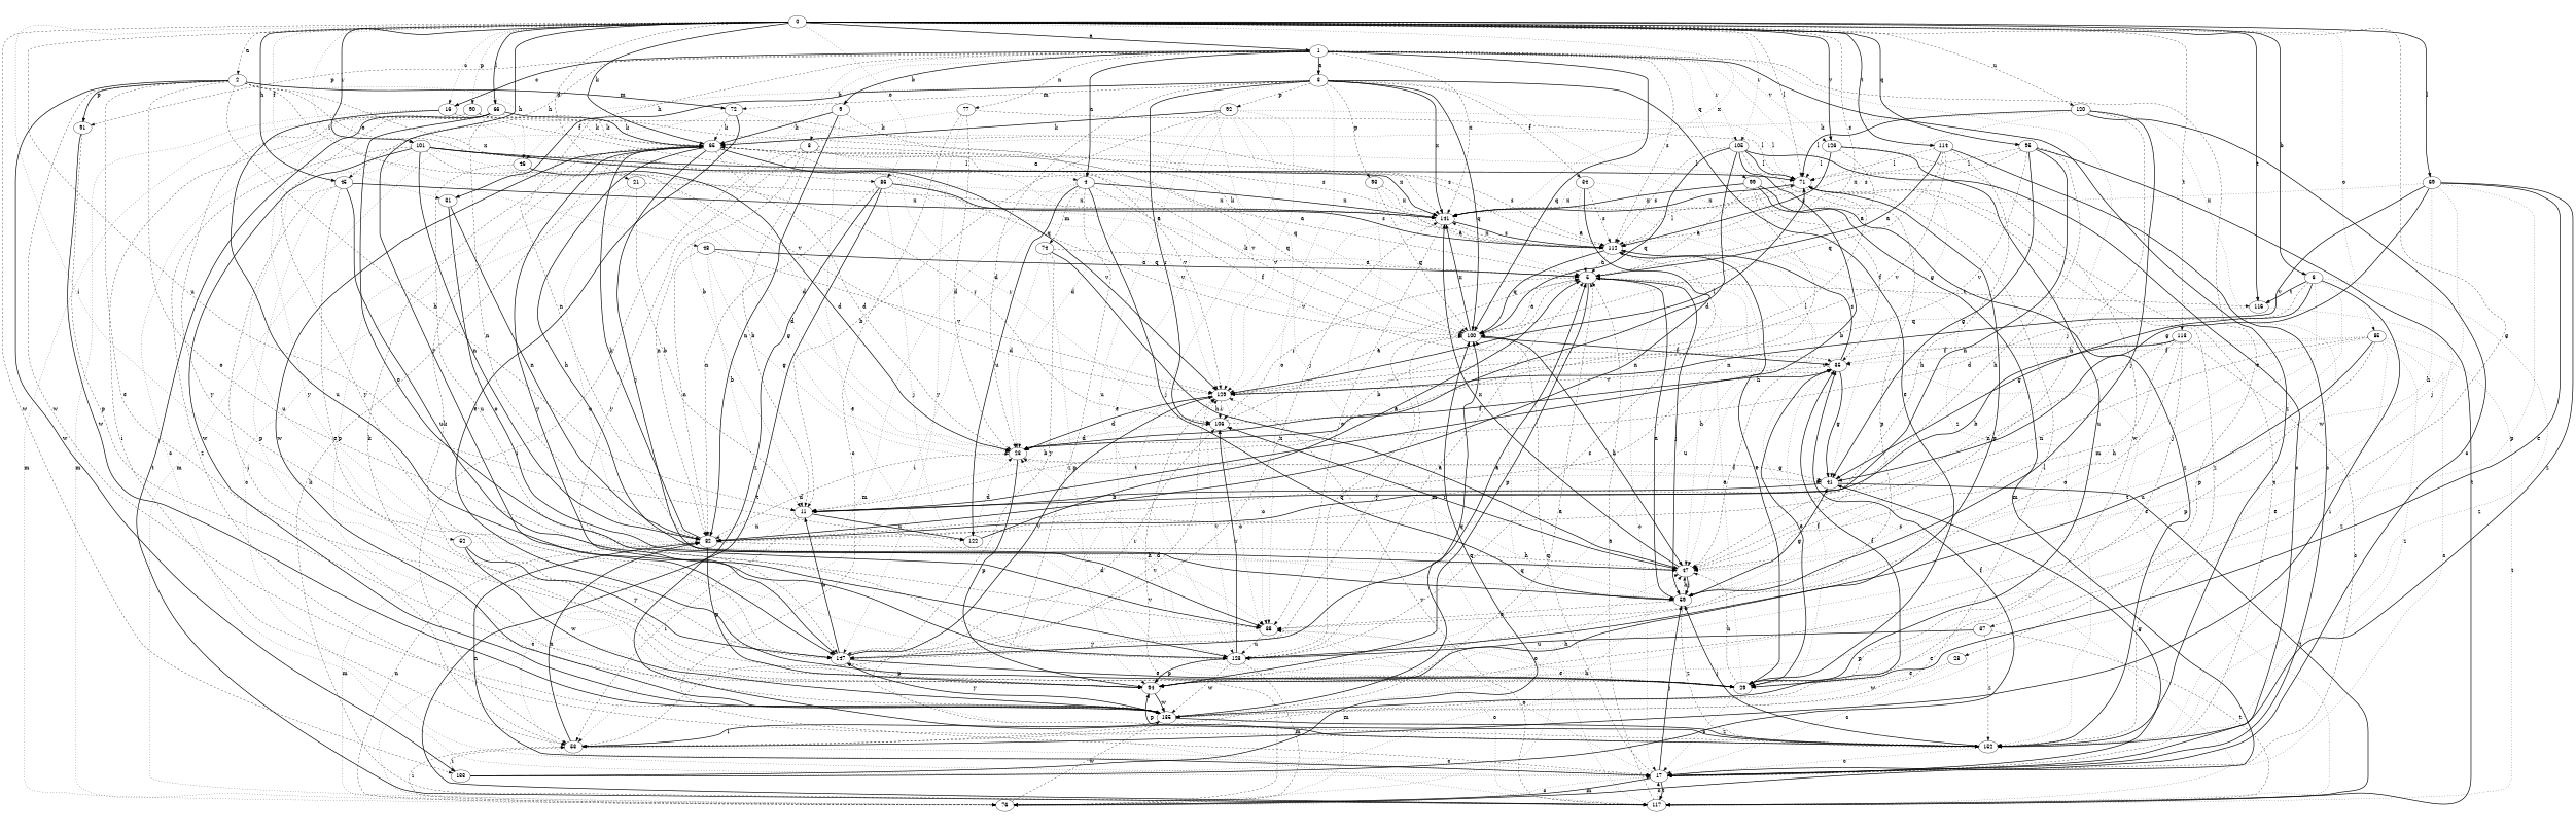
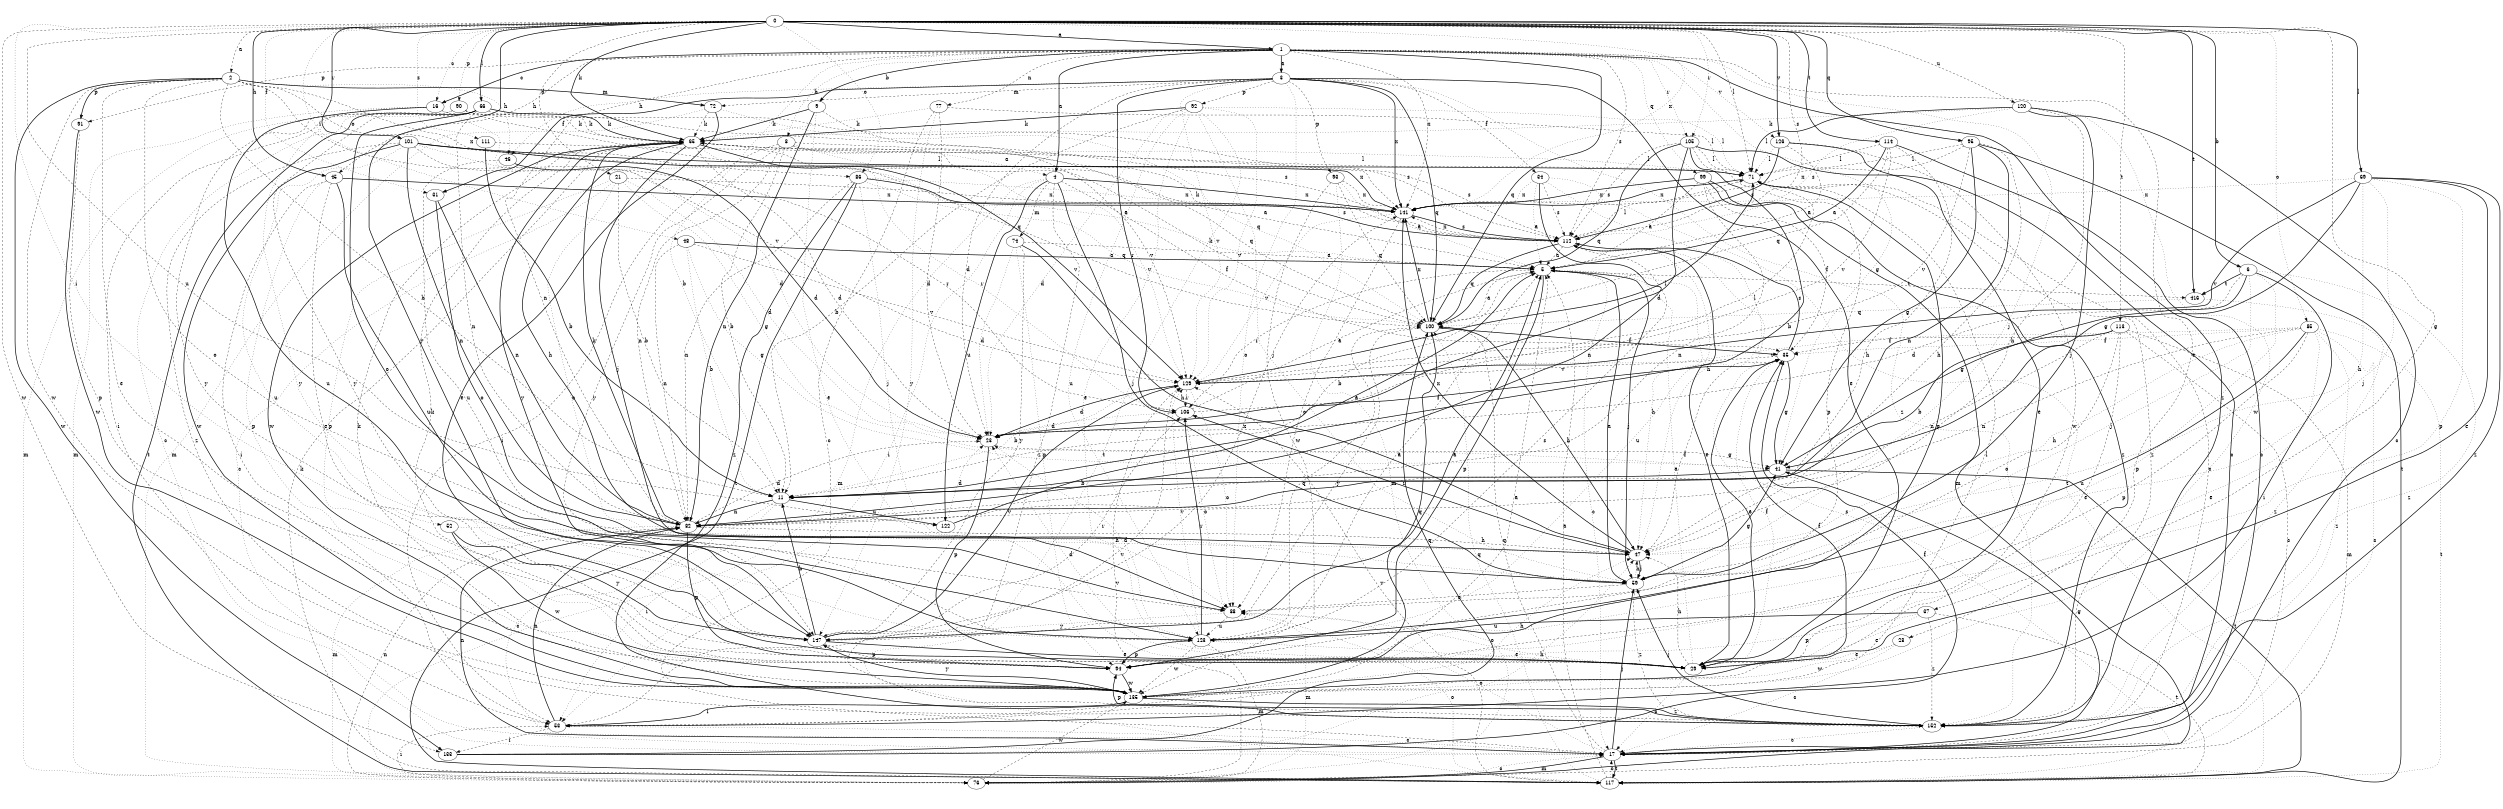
  strict digraph {
    edge [style=dashed]
    0
    1
    2
    6
    16
    21
    31
    37
    45
    48
    52
    65
    66
    69
    71
    85
    86
    90
    95
    101
    105
+   111
    112
    113
    114
-   116
+   116 [label=416]
    120
    122
    126
    133
    141
    147
    3
    4
    8
    9
    11
    28
    41
    59
    77
    82
    91
    99
    100
    152
    29
    46
    72
    88
    129
    135
    23
    53
    94
    76
    123
    17
    117
    5
    47
    106
    35
    34
    92
    93
    74
    0 -> 1 [label=a style=bold]
    0 -> 2 [label=a]
    0 -> 6 [label=b style=bold]
    0 -> 16 [label=c style=dotted]
    0 -> 21 [label=d]
    0 -> 31 [label=f style=dotted]
    0 -> 37 [label=g]
    0 -> 45 [label=h style=bold]
    0 -> 48 [label=i style=dotted]
    0 -> 52 [label=i style=dotted]
    0 -> 65 [label=k style=bold]
    0 -> 66 [label=l style=bold]
    0 -> 69 [label=l style=bold]
    0 -> 71 [label=l]
    0 -> 85 [label=o style=dotted]
    0 -> 86 [label=o style=dotted]
    0 -> 90 [label=p style=dotted]
    0 -> 95 [label=q style=bold]
    0 -> 101 [label=r style=bold]
    0 -> 105 [label=r style=dotted]
+   0 -> 111 [label=s style=dotted]
    0 -> 112 [label=s]
    0 -> 113 [label=t]
    0 -> 114 [label=t style=bold]
    0 -> 116 [label=t style=bold]
    0 -> 120 [label=u]
    0 -> 122 [label=u]
    0 -> 126 [label=v style=bold]
    0 -> 133 [label=w]
    0 -> 141 [label=x style=dotted]
    0 -> 147 [label=y style=bold]
    1 -> 16 [label=c style=bold]
    1 -> 45 [label=h]
    1 -> 105 [label=r style=dotted]
    1 -> 112 [label=s]
    1 -> 126 [label=v style=dotted]
    1 -> 141 [label=x]
    1 -> 3 [label=a style=bold]
    1 -> 4 [label=a style=bold]
    1 -> 8 [label=b style=dotted]
    1 -> 9 [label=b style=bold]
    1 -> 11 [label=b style=dotted]
    1 -> 28 [label=e]
    1 -> 41 [label=g style=dotted]
    1 -> 59 [label=j style=dotted]
    1 -> 77 [label=n]
    1 -> 82 [label=n]
    1 -> 91 [label=p]
    1 -> 99 [label=q style=dotted]
    1 -> 100 [label=q style=bold]
    1 -> 152 [label=z style=bold]
    2 -> 86 [label=o]
    2 -> 133 [label=w style=bold]
    2 -> 141 [label=x]
    2 -> 11 [label=b]
    2 -> 91 [label=p style=bold]
    2 -> 29 [label=e]
    2 -> 46 [label=h style=dotted]
    2 -> 72 [label=m style=bold]
    2 -> 88 [label=o]
    2 -> 129 [label=v]
    2 -> 135 [label=w]
    6 -> 116 [label=t style=bold]
    6 -> 41 [label=g style=bold]
    6 -> 59 [label=j style=dotted]
    6 -> 152 [label=z style=dotted]
    6 -> 23 [label=d]
    6 -> 53 [label=i style=bold]
    6 -> 94 [label=p style=dotted]
    16 -> 65 [label=k]
    16 -> 147 [label=y style=dotted]
    16 -> 23 [label=d style=dotted]
    16 -> 76 [label=m style=dotted]
    16 -> 123 [label=u style=bold]
    21 -> 141 [label=x]
    21 -> 11 [label=b]
    21 -> 41 [label=g style=dotted]
    21 -> 88 [label=o style=dotted]
    21 -> 23 [label=d style=dotted]
    21 -> 94 [label=p style=dotted]
    21 -> 17 [label=c style=dotted]
    31 -> 82 [label=n style=bold]
    31 -> 88 [label=o style=bold]
    37 -> 152 [label=z]
    37 -> 29 [label=e style=dotted]
    37 -> 94 [label=p style=dotted]
    37 -> 123 [label=u style=bold]
    37 -> 117 [label=t]
    45 -> 141 [label=x style=bold]
    45 -> 29 [label=e]
    45 -> 53 [label=i]
    45 -> 94 [label=p style=dotted]
    45 -> 123 [label=u style=bold]
    48 -> 11 [label=b style=dotted]
    48 -> 41 [label=g style=dotted]
    48 -> 82 [label=n]
    48 -> 129 [label=v]
    48 -> 5 [label=a style=bold]
    52 -> 147 [label=y style=bold]
    52 -> 135 [label=w style=bold]
    52 -> 47 [label=h style=dotted]
    65 -> 71 [label=l style=dotted]
    65 -> 147 [label=y style=bold]
    65 -> 59 [label=j style=bold]
    65 -> 129 [label=v style=bold]
    65 -> 135 [label=w style=bold]
    65 -> 23 [label=d]
    65 -> 5 [label=a]
    65 -> 47 [label=h style=bold]
    65 -> 106 [label=r style=dotted]
    66 -> 65 [label=k style=bold]
    66 -> 112 [label=s]
    66 -> 147 [label=y]
    66 -> 82 [label=n]
    66 -> 88 [label=o style=bold]
    66 -> 53 [label=i]
    66 -> 17 [label=c style=dotted]
    66 -> 117 [label=t style=bold]
    69 -> 141 [label=x style=dotted]
    69 -> 41 [label=g style=bold]
    69 -> 59 [label=j style=dotted]
    69 -> 152 [label=z style=bold]
    69 -> 29 [label=e style=bold]
    69 -> 129 [label=v style=bold]
    69 -> 94 [label=p style=dotted]
    69 -> 47 [label=h style=dotted]
    71 -> 141 [label=x style=bold]
    71 -> 152 [label=z]
    71 -> 94 [label=p style=bold]
    71 -> 17 [label=c]
    85 -> 82 [label=n]
    85 -> 152 [label=z style=dotted]
    85 -> 29 [label=e style=dotted]
    85 -> 129 [label=v style=dotted]
    85 -> 94 [label=p]
    85 -> 123 [label=u style=bold]
    85 -> 17 [label=c style=dotted]
    85 -> 117 [label=t style=dotted]
    85 -> 47 [label=h style=dotted]
    85 -> 35 [label=f style=dotted]
    86 -> 112 [label=s style=bold]
    86 -> 141 [label=x style=dotted]
    86 -> 59 [label=j style=dotted]
    86 -> 82 [label=n]
    86 -> 100 [label=q style=dotted]
    86 -> 152 [label=z style=bold]
    86 -> 117 [label=t style=bold]
    90 -> 65 [label=k]
    90 -> 112 [label=s]
    90 -> 147 [label=y]
    90 -> 100 [label=q]
    90 -> 76 [label=m style=dotted]
    95 -> 71 [label=l]
    95 -> 141 [label=x]
    95 -> 41 [label=g style=bold]
    95 -> 82 [label=n style=bold]
    95 -> 129 [label=v]
    95 -> 117 [label=t style=bold]
    95 -> 47 [label=h]
    101 -> 71 [label=l style=bold]
    101 -> 141 [label=x style=bold]
    101 -> 82 [label=n style=bold]
    101 -> 152 [label=z]
    101 -> 135 [label=w style=bold]
    101 -> 123 [label=u style=dotted]
    101 -> 5 [label=a style=dotted]
    101 -> 106 [label=r]
-   105 -> 71 [label=l style=bold]
+   105 -> 71 [label=l]
    105 -> 112 [label=s]
    105 -> 11 [label=b style=bold]
    105 -> 100 [label=q style=bold]
    105 -> 23 [label=d style=bold]
    105 -> 94 [label=p]
    105 -> 17 [label=c style=bold]
+   111 -> 71 [label=l]
+   111 -> 11 [label=b style=bold]
    112 -> 65 [label=k]
    112 -> 71 [label=l]
    112 -> 141 [label=x]
    112 -> 100 [label=q style=bold]
    112 -> 29 [label=e style=bold]
    112 -> 123 [label=u style=dotted]
    112 -> 5 [label=a]
    113 -> 11 [label=b style=bold]
    113 -> 82 [label=n]
    113 -> 29 [label=e]
    113 -> 88 [label=o]
-   113 -> 47 [label=m]
+   113 -> 76 [label=m]
    113 -> 17 [label=c]
    113 -> 35 [label=f]
    114 -> 71 [label=l]
    114 -> 100 [label=q]
    114 -> 129 [label=v]
    114 -> 17 [label=c style=bold]
    114 -> 5 [label=a style=bold]
    114 -> 47 [label=h]
    116 -> 100 [label=q style=dotted]
    116 -> 152 [label=z style=dotted]
    120 -> 65 [label=k style=dotted]
    120 -> 71 [label=l style=bold]
    120 -> 112 [label=s style=dotted]
    120 -> 59 [label=j style=bold]
    120 -> 135 [label=w style=dotted]
    120 -> 17 [label=c style=bold]
    120 -> 47 [label=h]
    122 -> 23 [label=d style=dotted]
    122 -> 5 [label=a style=bold]
    126 -> 71 [label=l style=dotted]
    126 -> 112 [label=s style=bold]
-   126 -> 29 [label=u style=bold]
+   126 -> 29 [label=e style=bold]
    126 -> 135 [label=w]
    126 -> 5 [label=a]
    133 -> 100 [label=q style=bold]
-   133 -> 53 [label=i]
+   53 -> 133 [label=i]
    133 -> 47 [label=h style=dotted]
    133 -> 35 [label=f style=bold]
    141 -> 112 [label=s style=bold]
    141 -> 88 [label=o]
    141 -> 129 [label=v style=dotted]
    147 -> 141 [label=x]
    147 -> 11 [label=b style=bold]
    147 -> 29 [label=e style=bold]
    147 -> 129 [label=v style=bold]
    147 -> 94 [label=p]
    147 -> 5 [label=a style=bold]
    147 -> 106 [label=r]
    3 -> 31 [label=f style=bold]
    3 -> 141 [label=x style=bold]
    3 -> 100 [label=q style=bold]
    3 -> 152 [label=z style=dotted]
    3 -> 29 [label=e style=bold]
    3 -> 46 [label=h style=dotted]
    3 -> 72 [label=m]
    3 -> 88 [label=o style=dotted]
    3 -> 129 [label=v style=dotted]
    3 -> 23 [label=d]
    3 -> 106 [label=r style=bold]
    3 -> 34 [label=f]
    3 -> 92 [label=p]
    3 -> 93 [label=p]
    4 -> 122 [label=u style=bold]
    4 -> 141 [label=x style=bold]
    4 -> 59 [label=j style=bold]
    4 -> 152 [label=z]
    4 -> 53 [label=i style=dotted]
    4 -> 76 [label=m style=dotted]
    4 -> 35 [label=f]
    4 -> 74 [label=m]
    8 -> 112 [label=s]
    8 -> 147 [label=y]
    8 -> 4 [label=a style=dotted]
    8 -> 11 [label=b]
    8 -> 82 [label=n]
    8 -> 100 [label=q]
    8 -> 129 [label=v style=dotted]
    8 -> 53 [label=i]
    9 -> 65 [label=k style=bold]
    9 -> 82 [label=n style=bold]
    9 -> 29 [label=e style=dotted]
    9 -> 129 [label=v]
    11 -> 122 [label=u style=bold]
-   11 -> 82 [label=n style=dotted]
-   11 -> 53 [label=i]
+   11 -> 82 [label=n style=bold]
+   11 -> 53 [label=i style=dotted]
    11 -> 17 [label=c style=dotted]
    28 -> 29 [label=e style=dotted]
    28 -> 135 [label=w style=dotted]
    28 -> 17 [label=c style=dotted]
    41 -> 11 [label=b style=bold]
    41 -> 117 [label=t style=bold]
    59 -> 41 [label=g style=bold]
    59 -> 152 [label=z]
    59 -> 88 [label=o]
    59 -> 5 [label=a style=bold]
    59 -> 47 [label=h style=dotted]
    77 -> 65 [label=k style=dotted]
    77 -> 71 [label=l]
    77 -> 147 [label=y style=dotted]
    77 -> 23 [label=d]
    77 -> 17 [label=c]
    82 -> 65 [label=k style=bold]
    82 -> 23 [label=d]
    82 -> 94 [label=p style=bold]
    82 -> 76 [label=m style=dotted]
    82 -> 47 [label=h]
    91 -> 135 [label=w style=bold]
    91 -> 94 [label=p]
    99 -> 141 [label=x style=bold]
    99 -> 82 [label=n]
    99 -> 152 [label=z style=bold]
    99 -> 76 [label=m style=bold]
    99 -> 5 [label=a]
    99 -> 35 [label=f]
    100 -> 65 [label=k]
    100 -> 141 [label=x style=bold]
    100 -> 147 [label=y]
    100 -> 5 [label=a]
    100 -> 47 [label=h style=bold]
    100 -> 35 [label=f style=bold]
    152 -> 59 [label=j style=bold]
    152 -> 94 [label=p style=bold]
    152 -> 17 [label=c style=dotted]
    29 -> 88 [label=o style=dotted]
    29 -> 23 [label=d style=dotted]
    29 -> 17 [label=c style=dotted]
    29 -> 5 [label=a style=dotted]
    29 -> 47 [label=h]
    29 -> 35 [label=f style=dotted]
    46 -> 23 [label=d style=bold]
    46 -> 123 [label=u]
    72 -> 65 [label=k]
    72 -> 100 [label=q style=dotted]
    72 -> 29 [label=e style=bold]
    72 -> 76 [label=m style=dotted]
    88 -> 147 [label=y style=dotted]
    88 -> 76 [label=m style=dotted]
    88 -> 123 [label=u]
    129 -> 71 [label=l style=bold]
    129 -> 11 [label=b style=dotted]
    129 -> 88 [label=o style=dotted]
    129 -> 23 [label=d style=bold]
    129 -> 106 [label=r]
    135 -> 65 [label=k]
    135 -> 147 [label=y style=bold]
    135 -> 100 [label=q style=bold]
    135 -> 152 [label=z style=bold]
    135 -> 53 [label=i style=bold]
    135 -> 47 [label=h style=dotted]
    135 -> 35 [label=f style=bold]
    23 -> 41 [label=g]
    23 -> 94 [label=p style=bold]
    23 -> 35 [label=f style=bold]
    53 -> 71 [label=l]
    53 -> 82 [label=n style=bold]
    53 -> 129 [label=v]
    53 -> 17 [label=c style=dotted]
    53 -> 5 [label=a]
    94 -> 65 [label=k]
    94 -> 135 [label=w style=bold]
    76 -> 82 [label=n]
    76 -> 129 [label=v]
    76 -> 135 [label=w]
    76 -> 53 [label=i]
    76 -> 17 [label=c style=dotted]
    123 -> 112 [label=s]
    123 -> 100 [label=q]
    123 -> 29 [label=e style=dotted]
    123 -> 129 [label=v style=dotted]
    123 -> 135 [label=w]
    123 -> 23 [label=d style=dotted]
    123 -> 94 [label=p style=bold]
    123 -> 76 [label=m]
    123 -> 5 [label=a]
    123 -> 106 [label=r style=bold]
    17 -> 41 [label=g style=bold]
    17 -> 59 [label=j style=bold]
    17 -> 82 [label=n style=bold]
    17 -> 100 [label=q]
    17 -> 88 [label=o style=dotted]
    17 -> 76 [label=m style=bold]
    17 -> 117 [label=t style=bold]
    117 -> 65 [label=k]
    117 -> 112 [label=s style=dotted]
    117 -> 100 [label=q style=dotted]
    117 -> 88 [label=o style=dotted]
    117 -> 129 [label=v]
    117 -> 17 [label=c style=dotted]
    117 -> 5 [label=a]
    5 -> 116 [label=t]
    5 -> 11 [label=b]
    5 -> 59 [label=j style=bold]
    5 -> 94 [label=p style=bold]
    5 -> 17 [label=c style=dotted]
    5 -> 47 [label=h style=dotted]
    5 -> 106 [label=r]
    47 -> 141 [label=x style=bold]
    47 -> 59 [label=j style=bold]
    47 -> 106 [label=r style=bold]
    47 -> 35 [label=f]
    106 -> 71 [label=l]
    106 -> 88 [label=o style=dotted]
    106 -> 23 [label=d style=dotted]
    106 -> 5 [label=a]
    35 -> 112 [label=s style=bold]
    35 -> 41 [label=g style=bold]
    35 -> 29 [label=e style=bold]
    35 -> 129 [label=v]
    34 -> 112 [label=s]
    34 -> 141 [label=x style=dotted]
    34 -> 82 [label=n style=bold]
    34 -> 117 [label=t style=dotted]
    34 -> 5 [label=a style=dotted]
    34 -> 47 [label=h style=dotted]
    92 -> 65 [label=k style=bold]
    92 -> 71 [label=l style=dotted]
    92 -> 11 [label=b]
    92 -> 59 [label=j style=dotted]
    92 -> 29 [label=e style=dotted]
    92 -> 129 [label=v style=dotted]
    92 -> 23 [label=d style=dotted]
    92 -> 123 [label=u style=dotted]
    92 -> 117 [label=t style=dotted]
    93 -> 141 [label=x]
    93 -> 100 [label=q]
+   93 -> 135 [label=w]
    93 -> 76 [label=m style=dotted]
    93 -> 5 [label=a style=dotted]
    74 -> 147 [label=y]
    74 -> 23 [label=d style=dotted]
    74 -> 94 [label=p style=dotted]
    74 -> 5 [label=a]
    74 -> 47 [label=h style=bold]
  }
